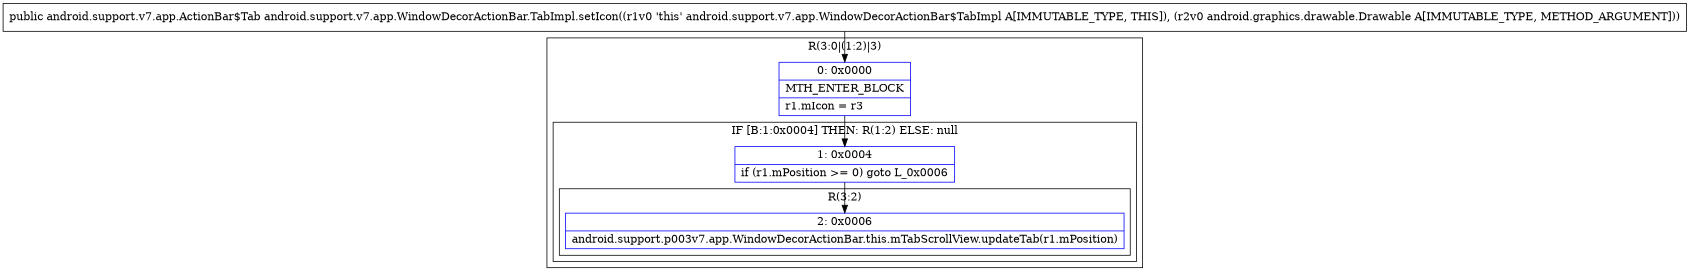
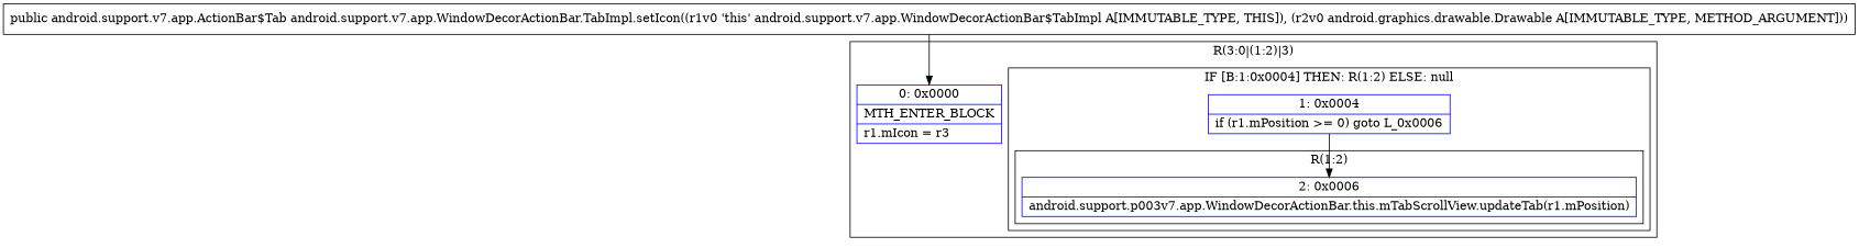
  digraph {
    node [color=blue shape=record]
    n1 [label="{2\:\ 0x0006|android.support.p003v7.app.WindowDecorActionBar.this.mTabScrollView.updateTab(r1.mPosition)\l}"]
    n2 [label="{1\:\ 0x0004|if (r1.mPosition \>= 0) goto L_0x0006\l}"]
    n3 [label="{0\:\ 0x0000|MTH_ENTER_BLOCK\l|r1.mIcon = r3\l}"]
    n4 [label="{public android.support.v7.app.ActionBar$Tab android.support.v7.app.WindowDecorActionBar.TabImpl.setIcon((r1v0 'this' android.support.v7.app.WindowDecorActionBar$TabImpl A[IMMUTABLE_TYPE, THIS]), (r2v0 android.graphics.drawable.Drawable A[IMMUTABLE_TYPE, METHOD_ARGUMENT])) }" color=""]
    subgraph cluster_1 {
      label="R(3:0|(1:2)|3)"
      n3
      subgraph cluster_2 {
        label="IF [B:1:0x0004] THEN: R(1:2) ELSE: null"
        n2
        subgraph cluster_3 {
-         label="R(3:2)"
+         label="R(1:2)"
          n1
        }
      }
    }
    n2 -> n1
-   n3 -> n2
    n4 -> n3
  }
